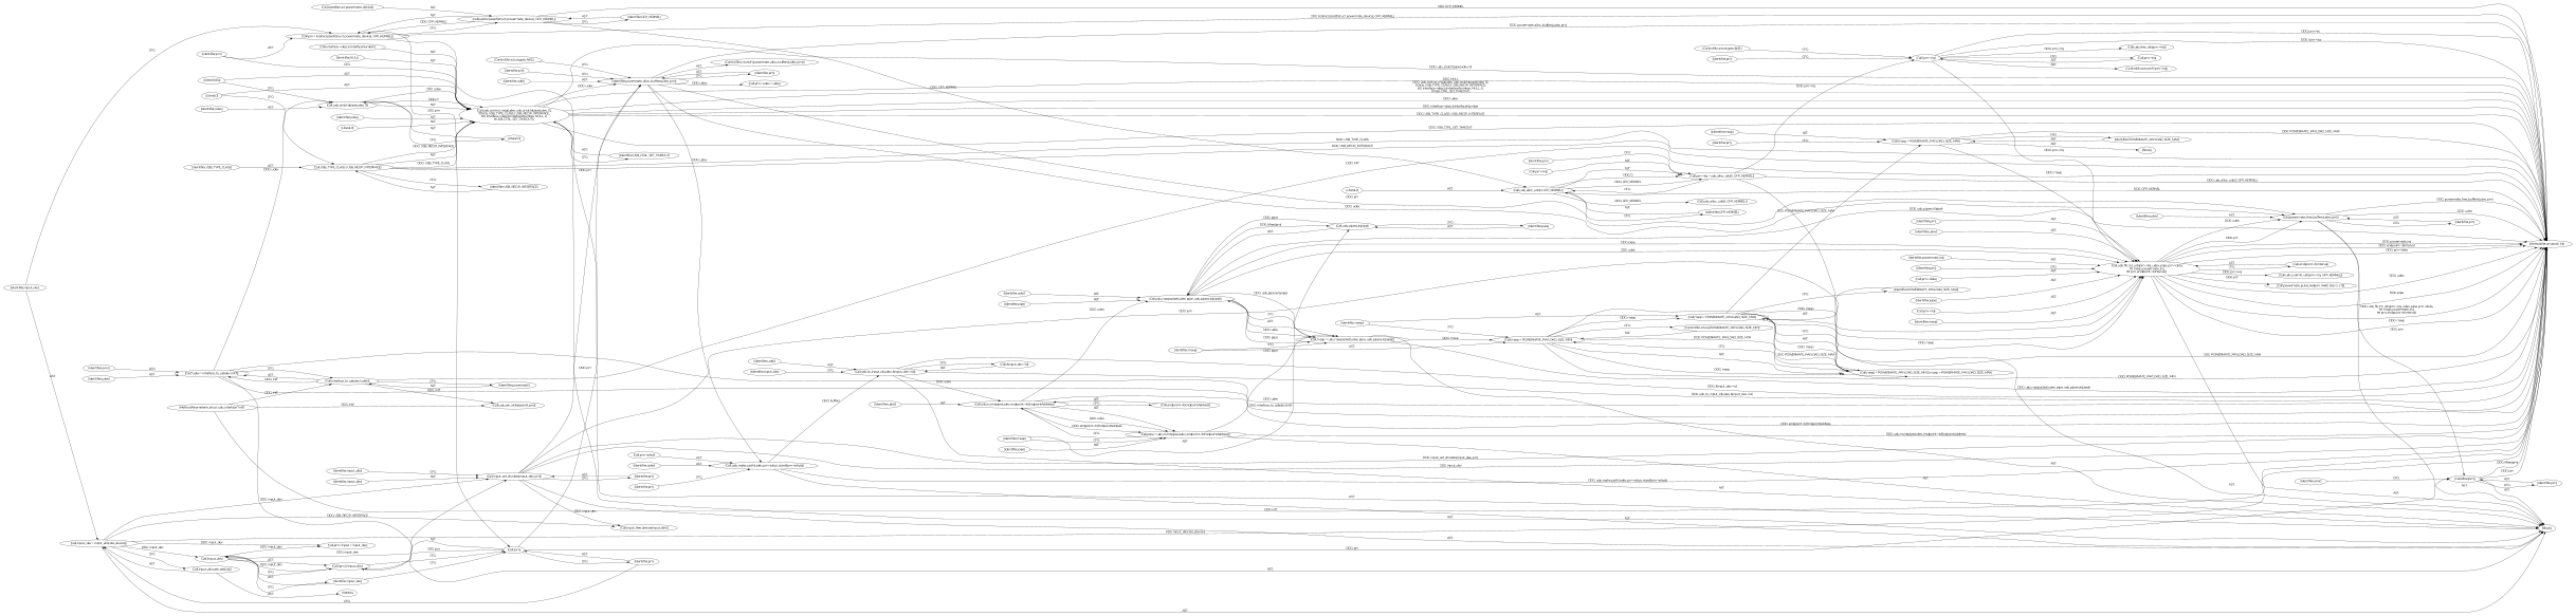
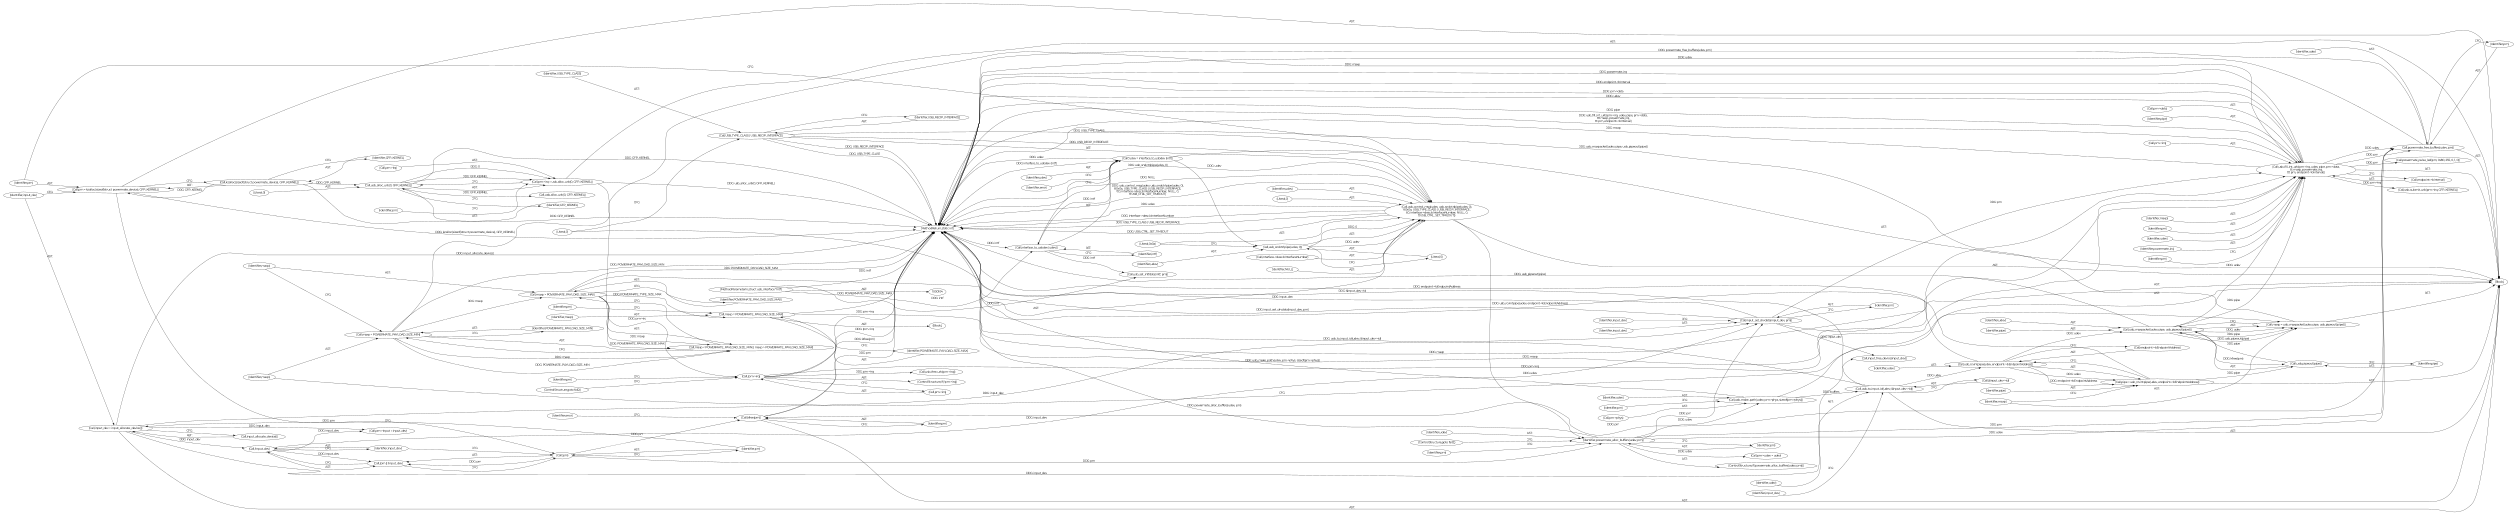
  digraph {
    fontname=Montserrat
    rankdir=LR
    node [fontname=Montserrat]
    edge [fontname=Montserrat]
    n1 [label="(Call,kfree(pm))"]
    n2 [label="(Identifier,pm)"]
    n3 [label="(Block,)"]
    n4 [label="(MethodReturn,static int)"]
    n5 [label="(Call,!pm)"]
    n6 [label="(Identifier,powermate_alloc_buffers(udev, pm))"]
    n7 [label="(Call,!pm || !input_dev)"]
    n8 [label="(Identifier,pm)"]
    n9 [label="(Call,powermate_free_buffers(udev, pm))"]
    n10 [label="(Call,usb_make_path(udev, pm->phys, sizeof(pm->phys)))"]
    n11 [label="(Call,input_set_drvdata(input_dev, pm))"]
    n12 [label="(Identifier,pm)"]
    n13 [label="(Call,pm->udev = udev)"]
    n14 [label="(ControlStructure,if (powermate_alloc_buffers(udev, pm)))"]
    n15 [label="(Call,!input_dev)"]
    n16 [label="(Call,input_dev = input_allocate_device())"]
    n17 [label="(Call,pm = kzalloc(sizeof(struct powermate_device), GFP_KERNEL))"]
    n18 [label="(Call,kzalloc(sizeof(struct powermate_device), GFP_KERNEL))"]
    n19 [label="(Call,usb_alloc_urb(0, GFP_KERNEL))"]
    n20 [label="(Identifier,GFP_KERNEL)"]
    n21 [label="(Call,pm->irq = usb_alloc_urb(0, GFP_KERNEL))"]
    n22 [label="(Call,usb_alloc_urb(0, GFP_KERNEL))"]
    n23 [label="(Identifier,GFP_KERNEL)"]
    n24 [label="(Identifier,pm)"]
    n25 [label="(Call,usb_fill_int_urb(pm->irq, udev, pipe, pm->data,\n\t\t\t maxp, powermate_irq,\n\t\t\t pm, endpoint->bInterval))"]
    n26 [label="(Call,powermate_pulse_led(pm, 0x80, 255, 0, 1, 0))"]
    n27 [label="(Call,endpoint->bInterval)"]
    n28 [label="(Call,usb_submit_urb(pm->irq, GFP_KERNEL))"]
    n29 [label="(Call,!pm->irq)"]
    n30 [label="(Call,usb_free_urb(pm->irq))"]
    n31 [label="(ControlStructure,if (!pm->irq))"]
    n32 [label="(Call,pm->irq)"]
    n33 [label="(Call,usb_maxpacket(udev, pipe, usb_pipeout(pipe)))"]
    n34 [label="(Call,usb_pipeout(pipe))"]
    n35 [label="(Call,maxp = usb_maxpacket(udev, pipe, usb_pipeout(pipe)))"]
    n36 [label="(Identifier,pipe)"]
    n37 [label="(Call,maxp < POWERMATE_PAYLOAD_SIZE_MIN)"]
    n38 [label="(Call,usb_rcvintpipe(udev, endpoint->bEndpointAddress))"]
    n39 [label="(Call,pipe = usb_rcvintpipe(udev, endpoint->bEndpointAddress))"]
    n40 [label="(Call,endpoint->bEndpointAddress)"]
    n41 [label="(Call,usb_to_input_id(udev, &input_dev->id))"]
    n42 [label="(Call,&input_dev->id)"]
    n43 [label="(Call,input_free_device(input_dev))"]
    n44 [label="(Identifier,pm)"]
    n45 [label="(Call,usb_control_msg(udev, usb_sndctrlpipe(udev, 0),\n\t\t0x0a, USB_TYPE_CLASS | USB_RECIP_INTERFACE,\n\t\t0, interface->desc.bInterfaceNumber, NULL, 0,\n\t\tUSB_CTRL_SET_TIMEOUT))"]
-   n46 [label="(Identifier,USB_CTRL_SET_TIMEOUT)"]
    n47 [label="(Call,usb_sndctrlpipe(udev, 0))"]
    n48 [label="(Literal,0)"]
    n49 [label="(Call,*udev = interface_to_usbdev (intf))"]
    n50 [label="(Call,interface_to_usbdev (udev))"]
    n51 [label="(Call,usb_set_intfdata(intf, pm))"]
-   n52 [label="(Identifier,powermate)"]
+   n52 [label="(Identifier,intf)"]
    n53 [label="(MethodParameterIn,struct usb_interface *intf)"]
    1000104
    n55 [label="(Call,USB_TYPE_CLASS | USB_RECIP_INTERFACE)"]
    n56 [label="(Identifier,USB_RECIP_INTERFACE)"]
    n57 [label="(Call,maxp > POWERMATE_PAYLOAD_SIZE_MAX)"]
-   n58 [label="(ControlStructure,POWERMATE_PAYLOAD_SIZE_MIN)"]
+   n58 [label="(Identifier,POWERMATE_PAYLOAD_SIZE_MIN)"]
    n59 [label="(Call,maxp < POWERMATE_PAYLOAD_SIZE_MIN || maxp > POWERMATE_PAYLOAD_SIZE_MAX)"]
    n60 [label="(Call,maxp = POWERMATE_PAYLOAD_SIZE_MAX)"]
    n61 [label="(Identifier,POWERMATE_PAYLOAD_SIZE_MAX)"]
    n62 [label="(Identifier,POWERMATE_PAYLOAD_SIZE_MAX)"]
    n63 [label="(Block,)"]
    n64 [label="(Call,input_allocate_device())"]
    n65 [label="(Call,pm->input = input_dev)"]
    n66 [label="(Identifier,input_dev)"]
    n67 [label="(Identifier,powermate_irq)"]
    n68 [label="(Identifier,pm)"]
    n69 [label="(Identifier,udev)"]
    n70 [label="(ControlStructure,goto fail2;)"]
    n71 [label="(Identifier,udev)"]
    n72 [label="(Identifier,udev)"]
    n73 [label="(Call,pm->phys)"]
    n74 [label="(Identifier,udev)"]
    n75 [label="(Identifier,pm)"]
    n76 [label="(Identifier,error)"]
    n77 [label="(Identifier,udev)"]
    n78 [label="(Identifier,maxp)"]
    n79 [label="(Call,pm->data)"]
    n80 [label="(Literal,0)"]
    n81 [label="(Identifier,error)"]
    n82 [label="(Identifier,input_dev)"]
    n83 [label="(Identifier,pipe)"]
    n84 [label="(Literal,0x0a)"]
    n85 [label="(Identifier,input_dev)"]
    n86 [label="(Identifier,pm)"]
    n87 [label="(Identifier,udev)"]
    n88 [label="(Identifier,udev)"]
    n89 [label="(Identifier,udev)"]
    n90 [label="(Call,pm->irq)"]
    n91 [label="(Literal,0)"]
    n92 [label="(Identifier,maxp)"]
    n93 [label="(Identifier,pm)"]
    n94 [label="(Identifier,USB_TYPE_CLASS)"]
    n95 [label="(Identifier,pm)"]
    n96 [label="(Identifier,pm)"]
    n97 [label="(Call,pm->irq)"]
    n98 [label="(Identifier,pipe)"]
    n99 [label="(Identifier,input_dev)"]
    n100 [label="(Call,interface->desc.bInterfaceNumber)"]
    n101 [label="(Identifier,pm)"]
    n102 [label="(Identifier,udev)"]
    n103 [label="(Identifier,maxp)"]
    n104 [label="(Identifier,pipe)"]
    n105 [label="(Identifier,maxp)"]
    n106 [label="(Identifier,input_dev)"]
    n107 [label="(Identifier,udev)"]
    n108 [label="(Identifier,maxp)"]
-   n109 [label="(Call,sizeof(struct powermate_device))"]
    n110 [label="(Literal,0)"]
    n111 [label="(Identifier,pm)"]
    n112 [label="(ControlStructure,goto fail2;)"]
    n113 [label="(Identifier,NULL)"]
    n1 -> n2 [label="CFG: "]
    n1 -> n3 [label="AST: "]
    n1 -> n4 [label="DDG: kfree(pm)"]
    n1 -> n4 [label="DDG: pm"]
    n2 -> n1 [label="AST: "]
    n5 -> n1 [label="DDG: pm"]
    n5 -> n6 [label="DDG: pm"]
    n5 -> n7 [label="AST: "]
    n5 -> n7 [label="DDG: pm"]
    n5 -> n8 [label="CFG: "]
    n6 -> n4 [label="DDG: powermate_alloc_buffers(udev, pm)"]
    n6 -> n9 [label="DDG: udev"]
    n6 -> n9 [label="DDG: pm"]
    n6 -> n10 [label="DDG: udev"]
-   n11 -> n6 [label="DDG: pm"]
+   n6 -> n11 [label="DDG: pm"]
    n6 -> n12 [label="CFG: "]
    n6 -> n13 [label="DDG: udev"]
    n6 -> n14 [label="AST: "]
    n7 -> n5 [label="CFG: "]
    n7 -> n15 [label="CFG: "]
    n8 -> n5 [label="AST: "]
    n8 -> n16 [label="CFG: "]
    n9 -> n1 [label="DDG: pm"]
    n9 -> n3 [label="AST: "]
    n9 -> n4 [label="DDG: powermate_free_buffers(udev, pm)"]
    n9 -> n4 [label="DDG: udev"]
    n9 -> n24 [label="CFG: "]
    n10 -> n3 [label="AST: "]
    n10 -> n4 [label="DDG: usb_make_path(udev, pm->phys, sizeof(pm->phys))"]
    n10 -> n41 [label="DDG: buffers"]
    n11 -> n3 [label="AST: "]
    n11 -> n4 [label="DDG: input_dev"]
    n11 -> n4 [label="DDG: input_set_drvdata(input_dev, pm)"]
    n11 -> n25 [label="DDG: pm"]
    n11 -> n43 [label="DDG: input_dev"]
    n11 -> n44 [label="CFG: "]
    n12 -> n6 [label="AST: "]
    n15 -> n7 [label="AST: "]
    n15 -> n7 [label="DDG: input_dev"]
    n15 -> n11 [label="DDG: input_dev"]
    n15 -> n65 [label="DDG: input_dev"]
    n15 -> n66 [label="CFG: "]
    n16 -> n3 [label="AST: "]
    n16 -> n4 [label="DDG: input_allocate_device()"]
    n16 -> n11 [label="DDG: input_dev"]
    n16 -> n15 [label="DDG: input_dev"]
-   n16 -> n43 [label="DDG: USB_RECIP_INTERFACE"]
+   n16 -> n43 [label="DDG: input_dev"]
    n16 -> n64 [label="CFG: "]
    n16 -> n65 [label="DDG: input_dev"]
    n17 -> n3 [label="AST: "]
    n17 -> n4 [label="DDG: kzalloc(sizeof(struct powermate_device), GFP_KERNEL)"]
    n17 -> n5 [label="DDG: pm"]
    n17 -> n18 [label="CFG: "]
    n18 -> n4 [label="DDG: GFP_KERNEL"]
    n18 -> n17 [label="AST: "]
    n18 -> n17 [label="DDG: GFP_KERNEL"]
    n18 -> n19 [label="DDG: GFP_KERNEL"]
    n18 -> n20 [label="CFG: "]
    n19 -> n4 [label="DDG: GFP_KERNEL"]
    n19 -> n21 [label="AST: "]
    n19 -> n21 [label="DDG: 0"]
    n19 -> n21 [label="DDG: GFP_KERNEL"]
    n19 -> n22 [label="DDG: GFP_KERNEL"]
    n19 -> n23 [label="CFG: "]
    n20 -> n18 [label="AST: "]
    n21 -> n3 [label="AST: "]
    n21 -> n4 [label="DDG: usb_alloc_urb(0, GFP_KERNEL)"]
    n21 -> n19 [label="CFG: "]
    n21 -> n29 [label="DDG: pm->irq"]
    n23 -> n19 [label="AST: "]
    n24 -> n9 [label="AST: "]
    n25 -> n3 [label="AST: "]
    n25 -> n4 [label="DDG: powermate_irq"]
    n25 -> n4 [label="DDG: endpoint->bInterval"]
    n25 -> n4 [label="DDG: pm->data"]
    n25 -> n4 [label="DDG: udev"]
    n25 -> n4 [label="DDG: pipe"]
    n25 -> n4 [label="DDG: usb_fill_int_urb(pm->irq, udev, pipe, pm->data,\n\t\t\t maxp, powermate_irq,\n\t\t\t pm, endpoint->bInterval)"]
    n25 -> n4 [label="DDG: maxp"]
    n25 -> n9 [label="DDG: udev"]
    n25 -> n9 [label="DDG: pm"]
    n25 -> n26 [label="DDG: pm"]
    n25 -> n27 [label="CFG: "]
    n25 -> n28 [label="DDG: pm->irq"]
    n27 -> n25 [label="AST: "]
    n29 -> n4 [label="DDG: pm->irq"]
    n29 -> n4 [label="DDG: !pm->irq"]
    n29 -> n25 [label="DDG: pm->irq"]
    n29 -> n30 [label="DDG: pm->irq"]
    n29 -> n31 [label="AST: "]
    n29 -> n32 [label="CFG: "]
    n32 -> n29 [label="AST: "]
    n33 -> n4 [label="DDG: usb_pipeout(pipe)"]
    n33 -> n25 [label="DDG: udev"]
    n33 -> n25 [label="DDG: pipe"]
    n33 -> n34 [label="DDG: kfree(pm)"]
    n33 -> n35 [label="AST: "]
    n33 -> n35 [label="DDG: udev"]
    n33 -> n35 [label="DDG: pipe"]
    n33 -> n35 [label="DDG: usb_pipeout(pipe)"]
    n34 -> n33 [label="AST: "]
    n34 -> n33 [label="DDG: pipe"]
    n34 -> n36 [label="CFG: "]
    n35 -> n3 [label="AST: "]
    n35 -> n4 [label="DDG: usb_maxpacket(udev, pipe, usb_pipeout(pipe))"]
    n35 -> n33 [label="CFG: "]
-   n35 -> n37 [label="DDG: maxp"]
    n36 -> n34 [label="AST: "]
    n37 -> n4 [label="DDG: POWERMATE_PAYLOAD_SIZE_MIN"]
    n37 -> n25 [label="DDG: maxp"]
    n37 -> n57 [label="DDG: maxp"]
    n37 -> n58 [label="CFG: "]
    n37 -> n59 [label="AST: "]
    n37 -> n59 [label="DDG: maxp"]
    n37 -> n59 [label="DDG: POWERMATE_PAYLOAD_SIZE_MIN"]
    n38 -> n4 [label="DDG: endpoint->bEndpointAddress"]
    n38 -> n33 [label="DDG: udev"]
    n38 -> n39 [label="AST: "]
    n38 -> n39 [label="DDG: udev"]
    n38 -> n39 [label="DDG: endpoint->bEndpointAddress"]
    n38 -> n40 [label="CFG: "]
    n39 -> n3 [label="AST: "]
    n39 -> n4 [label="DDG: usb_rcvintpipe(udev, endpoint->bEndpointAddress)"]
    n39 -> n34 [label="DDG: pipe"]
    n39 -> n38 [label="CFG: "]
    n40 -> n38 [label="AST: "]
    n41 -> n3 [label="AST: "]
    n41 -> n4 [label="DDG: &input_dev->id"]
    n41 -> n4 [label="DDG: usb_to_input_id(udev, &input_dev->id)"]
    n41 -> n38 [label="DDG: udev"]
    n41 -> n42 [label="CFG: "]
    n42 -> n41 [label="AST: "]
    n44 -> n11 [label="AST: "]
    n45 -> n3 [label="AST: "]
    n45 -> n4 [label="DDG: usb_sndctrlpipe(udev, 0)"]
    n45 -> n4 [label="DDG: NULL"]
    n45 -> n4 [label="DDG: usb_control_msg(udev, usb_sndctrlpipe(udev, 0),\n\t\t0x0a, USB_TYPE_CLASS | USB_RECIP_INTERFACE,\n\t\t0, interface->desc.bInterfaceNumber, NULL, 0,\n\t\tUSB_CTRL_SET_TIMEOUT)"]
    n45 -> n4 [label="DDG: udev"]
    n45 -> n4 [label="DDG: interface->desc.bInterfaceNumber"]
    n45 -> n4 [label="DDG: USB_TYPE_CLASS | USB_RECIP_INTERFACE"]
    n45 -> n4 [label="DDG: USB_CTRL_SET_TIMEOUT"]
    n45 -> n6 [label="DDG: udev"]
-   n45 -> n46 [label="CFG: "]
-   n46 -> n45 [label="AST: "]
    n47 -> n45 [label="AST: "]
    n47 -> n45 [label="DDG: udev"]
    n47 -> n45 [label="DDG: 0"]
    n47 -> n48 [label="CFG: "]
    n48 -> n47 [label="AST: "]
    n49 -> n3 [label="AST: "]
    n49 -> n4 [label="DDG: udev"]
    n49 -> n4 [label="DDG: interface_to_usbdev (intf)"]
    n49 -> n47 [label="DDG: udev"]
    n49 -> n50 [label="CFG: "]
-   n50 -> n4 [label="DDG: intf"]
+   n4 -> n50 [label="DDG: intf"]
    n50 -> n49 [label="AST: "]
    n50 -> n49 [label="DDG: intf"]
    n50 -> n51 [label="DDG: intf"]
    n50 -> n52 [label="CFG: "]
    n52 -> n50 [label="AST: "]
    n53 -> n4 [label="DDG: intf"]
    n53 -> n50 [label="DDG: intf"]
    n53 -> n51 [label="DDG: intf"]
-   n64 -> 1000104 [label="AST: "]
+   n53 -> 1000104 [label="AST: "]
    n55 -> n4 [label="DDG: USB_TYPE_CLASS"]
    n55 -> n4 [label="DDG: USB_RECIP_INTERFACE"]
    n55 -> n45 [label="AST: "]
    n55 -> n45 [label="DDG: USB_TYPE_CLASS"]
    n55 -> n45 [label="DDG: USB_RECIP_INTERFACE"]
    n55 -> n56 [label="CFG: "]
    n56 -> n55 [label="AST: "]
    n57 -> n4 [label="DDG: POWERMATE_PAYLOAD_SIZE_MAX"]
    n57 -> n25 [label="DDG: maxp"]
    n57 -> n59 [label="AST: "]
    n57 -> n59 [label="DDG: maxp"]
    n57 -> n59 [label="DDG: POWERMATE_PAYLOAD_SIZE_MAX"]
-   n57 -> n60 [label="DDG: POWERMATE_PAYLOAD_SIZE_MAX"]
+   n57 -> n60 [label="DDG: POWERMATE_TYPE_SIZE_MAX"]
    n57 -> n61 [label="CFG: "]
    n58 -> n37 [label="AST: "]
    n59 -> n37 [label="CFG: "]
    n59 -> n57 [label="CFG: "]
    n60 -> n4 [label="DDG: POWERMATE_PAYLOAD_SIZE_MAX"]
    n60 -> n25 [label="DDG: maxp"]
    n60 -> n62 [label="CFG: "]
    n60 -> n63 [label="AST: "]
    n61 -> n57 [label="AST: "]
    n62 -> n60 [label="AST: "]
    n64 -> n16 [label="AST: "]
    n66 -> n5 [label="CFG: "]
    n66 -> n15 [label="AST: "]
    n67 -> n25 [label="AST: "]
    n68 -> n25 [label="CFG: "]
    n69 -> n41 [label="AST: "]
    n70 -> n6 [label="CFG: "]
    n71 -> n38 [label="AST: "]
    n72 -> n9 [label="AST: "]
    n73 -> n10 [label="AST: "]
    n74 -> n33 [label="AST: "]
    n75 -> n6 [label="CFG: "]
    n76 -> n1 [label="CFG: "]
    n77 -> n6 [label="AST: "]
    n78 -> n35 [label="AST: "]
    n78 -> n39 [label="CFG: "]
    n79 -> n25 [label="AST: "]
    n80 -> n45 [label="AST: "]
    n80 -> n55 [label="CFG: "]
    n81 -> n49 [label="CFG: "]
    n82 -> n16 [label="AST: "]
    n82 -> n17 [label="CFG: "]
    n83 -> n25 [label="AST: "]
    n84 -> n45 [label="AST: "]
    n84 -> n47 [label="CFG: "]
    n85 -> n11 [label="AST: "]
    n86 -> n17 [label="AST: "]
    n86 -> n45 [label="CFG: "]
    n87 -> n10 [label="AST: "]
    n88 -> n45 [label="AST: "]
    n89 -> n49 [label="AST: "]
    n90 -> n25 [label="AST: "]
    n91 -> n45 [label="AST: "]
    n92 -> n25 [label="AST: "]
    n93 -> n21 [label="CFG: "]
    n94 -> n55 [label="AST: "]
    n95 -> n25 [label="AST: "]
    n96 -> n29 [label="CFG: "]
    n97 -> n21 [label="AST: "]
    n98 -> n33 [label="AST: "]
    n99 -> n41 [label="CFG: "]
    n100 -> n45 [label="AST: "]
    n101 -> n10 [label="CFG: "]
    n102 -> n25 [label="AST: "]
    n103 -> n37 [label="CFG: "]
    n103 -> n57 [label="AST: "]
    n104 -> n39 [label="AST: "]
    n105 -> n60 [label="AST: "]
    n106 -> n11 [label="CFG: "]
    n107 -> n47 [label="AST: "]
    n108 -> n35 [label="CFG: "]
    n108 -> n37 [label="AST: "]
-   n109 -> n18 [label="AST: "]
    n110 -> n19 [label="AST: "]
    n111 -> n60 [label="CFG: "]
    n112 -> n29 [label="CFG: "]
    n113 -> n45 [label="AST: "]
  }
